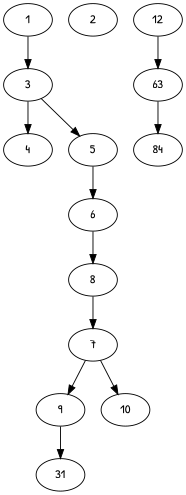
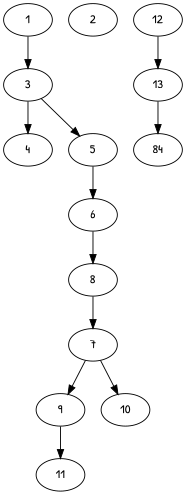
  digraph {
    fontname="Patrick Hand"
    node [alpha=0.19 fontname="Patrick Hand"]
    edge [fontname="Patrick Hand"]
    1 [alpha=0.03 expect_size=11634512285363339264]
    3 [expect_size=272056207070471424]
    4 [alpha=0.18 expect_size=6147851799456201]
    5 [alpha=0.02 expect_size=23117131377803264000]
    6 [alpha=0.20 expect_size=1664923819263831]
    2 [alpha=0.12 expect_size=100378490953483616]
    8 [alpha=0.12 expect_size=27726745185642610688]
    7 [alpha=0.13 expect_size=125490835490865152000]
    9 [alpha=0.14 expect_size=288651796765490]
    10 [expect_size=754379810448078]
-   11 [alpha=0.14 expect_size=254087852671457296384 label=31]
+   11 [alpha=0.14 expect_size=254087852671457296384]
    12 [alpha=0.02 expect_size=149832715313610752000]
-   13 [alpha=0.11 expect_size=490568383363087424 label=63]
+   13 [alpha=0.11 expect_size=490568383363087424]
    n14 [alpha=0.09 expect_size=458782452732937216 label=84]
    1 -> 3
    3 -> 4
    3 -> 5
    5 -> 6
    6 -> 8
    8 -> 7
    7 -> 9
    7 -> 10
    9 -> 11
    12 -> 13
    13 -> n14
  }
